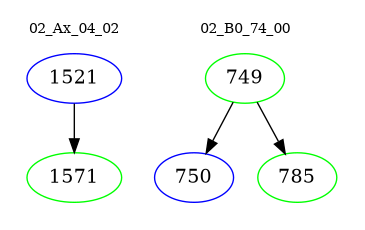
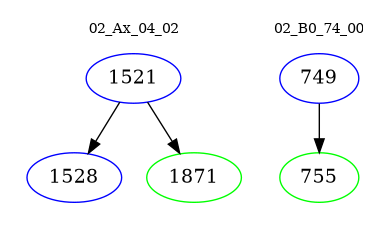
  digraph {
    node [color=blue]
    edge [color=black]
    n1 [label=1521]
-   n3 [color=green label=1571]
-   n4 [color=green label=749]
-   n5 [label=750]
-   n6 [color=green label=785]
+   n2 [label=1528]
+   n3 [color=green label=1871]
+   n4 [label=749]
+   n6 [color=green label=755]
    subgraph cluster_1 {
      color=white
      fontsize=10
      label="02_Ax_04_02"
      n1
+     n2
      n3
    }
    subgraph cluster_2 {
      color=white
      fontsize=10
      label="02_B0_74_00"
      n4
-     n5
      n6
    }
+   n1 -> n2
    n1 -> n3
-   n4 -> n5
    n4 -> n6
  }
